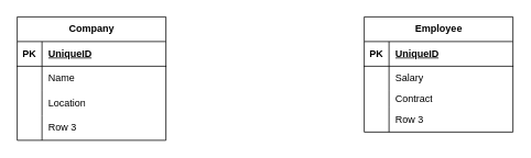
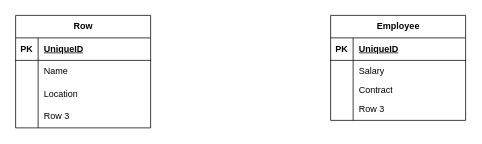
  <mxCell id="0" />
  <mxCell id="1" parent="0" />
- <mxCell id="2" value="Company" style="shape=table;startSize=30;container=1;collapsible=1;childLayout=tableLayout;fixedRows=1;rowLines=0;fontStyle=1;align=center;resizeLast=1;html=1;" vertex="1" parent="1"><mxGeometry x="20" y="20" width="180" height="150" as="geometry" /></mxCell>
+ <mxCell id="2" value="Row" style="shape=table;startSize=30;container=1;collapsible=1;childLayout=tableLayout;fixedRows=1;rowLines=0;fontStyle=1;align=center;resizeLast=1;html=1;" vertex="1" parent="1"><mxGeometry x="20" y="20" width="180" height="150" as="geometry" /></mxCell>
  <mxCell id="3" value="" style="shape=tableRow;horizontal=0;startSize=0;swimlaneHead=0;swimlaneBody=0;fillColor=none;collapsible=0;dropTarget=0;points=[[0,0.5],[1,0.5]];portConstraint=eastwest;top=0;left=0;right=0;bottom=1;" vertex="1" parent="2"><mxGeometry y="30" width="180" height="30" as="geometry" /></mxCell>
  <mxCell id="4" value="PK" style="shape=partialRectangle;connectable=0;fillColor=none;top=0;left=0;bottom=0;right=0;fontStyle=1;overflow=hidden;whiteSpace=wrap;html=1;" vertex="1" parent="3"><mxGeometry width="30" height="30" as="geometry"><mxRectangle width="30" height="30" as="alternateBounds" /></mxGeometry></mxCell>
  <mxCell id="5" value="UniqueID" style="shape=partialRectangle;connectable=0;fillColor=none;top=0;left=0;bottom=0;right=0;align=left;spacingLeft=6;fontStyle=5;overflow=hidden;whiteSpace=wrap;html=1;" vertex="1" parent="3"><mxGeometry x="30" width="150" height="30" as="geometry"><mxRectangle width="150" height="30" as="alternateBounds" /></mxGeometry></mxCell>
  <mxCell id="6" value="" style="shape=tableRow;horizontal=0;startSize=0;swimlaneHead=0;swimlaneBody=0;fillColor=none;collapsible=0;dropTarget=0;points=[[0,0.5],[1,0.5]];portConstraint=eastwest;top=0;left=0;right=0;bottom=0;" vertex="1" parent="2"><mxGeometry y="60" width="180" height="30" as="geometry" /></mxCell>
  <mxCell id="7" value="" style="shape=partialRectangle;connectable=0;fillColor=none;top=0;left=0;bottom=0;right=0;editable=1;overflow=hidden;whiteSpace=wrap;html=1;" vertex="1" parent="6"><mxGeometry width="30" height="30" as="geometry"><mxRectangle width="30" height="30" as="alternateBounds" /></mxGeometry></mxCell>
  <mxCell id="8" value="Name" style="shape=partialRectangle;connectable=0;fillColor=none;top=0;left=0;bottom=0;right=0;align=left;spacingLeft=6;overflow=hidden;whiteSpace=wrap;html=1;" vertex="1" parent="6"><mxGeometry x="30" width="150" height="30" as="geometry"><mxRectangle width="150" height="30" as="alternateBounds" /></mxGeometry></mxCell>
  <mxCell id="9" value="" style="shape=tableRow;horizontal=0;startSize=0;swimlaneHead=0;swimlaneBody=0;fillColor=none;collapsible=0;dropTarget=0;points=[[0,0.5],[1,0.5]];portConstraint=eastwest;top=0;left=0;right=0;bottom=0;" vertex="1" parent="2"><mxGeometry y="90" width="180" height="30" as="geometry" /></mxCell>
  <mxCell id="10" value="" style="shape=partialRectangle;connectable=0;fillColor=none;top=0;left=0;bottom=0;right=0;editable=1;overflow=hidden;whiteSpace=wrap;html=1;" vertex="1" parent="9"><mxGeometry width="30" height="30" as="geometry"><mxRectangle width="30" height="30" as="alternateBounds" /></mxGeometry></mxCell>
  <mxCell id="11" value="Location" style="shape=partialRectangle;connectable=0;fillColor=none;top=0;left=0;bottom=0;right=0;align=left;spacingLeft=6;overflow=hidden;whiteSpace=wrap;html=1;" vertex="1" parent="9"><mxGeometry x="30" width="150" height="30" as="geometry"><mxRectangle width="150" height="30" as="alternateBounds" /></mxGeometry></mxCell>
  <mxCell id="12" value="" style="shape=tableRow;horizontal=0;startSize=0;swimlaneHead=0;swimlaneBody=0;fillColor=none;collapsible=0;dropTarget=0;points=[[0,0.5],[1,0.5]];portConstraint=eastwest;top=0;left=0;right=0;bottom=0;" vertex="1" parent="2"><mxGeometry y="120" width="180" height="30" as="geometry" /></mxCell>
  <mxCell id="13" value="" style="shape=partialRectangle;connectable=0;fillColor=none;top=0;left=0;bottom=0;right=0;editable=1;overflow=hidden;whiteSpace=wrap;html=1;" vertex="1" parent="12"><mxGeometry width="30" height="30" as="geometry"><mxRectangle width="30" height="30" as="alternateBounds" /></mxGeometry></mxCell>
  <mxCell id="14" value="Row 3" style="shape=partialRectangle;connectable=0;fillColor=none;top=0;left=0;bottom=0;right=0;align=left;spacingLeft=6;overflow=hidden;whiteSpace=wrap;html=1;" vertex="1" parent="12"><mxGeometry x="30" width="150" height="30" as="geometry"><mxRectangle width="150" height="30" as="alternateBounds" /></mxGeometry></mxCell>
  <mxCell id="15" value="Employee" style="shape=table;startSize=30;container=1;collapsible=1;childLayout=tableLayout;fixedRows=1;rowLines=0;fontStyle=1;align=center;resizeLast=1;html=1;" vertex="1" parent="1"><mxGeometry x="440" y="20" width="180" height="140" as="geometry" /></mxCell>
  <mxCell id="16" value="" style="shape=tableRow;horizontal=0;startSize=0;swimlaneHead=0;swimlaneBody=0;fillColor=none;collapsible=0;dropTarget=0;points=[[0,0.5],[1,0.5]];portConstraint=eastwest;top=0;left=0;right=0;bottom=1;" vertex="1" parent="15"><mxGeometry y="30" width="180" height="30" as="geometry" /></mxCell>
  <mxCell id="17" value="PK" style="shape=partialRectangle;connectable=0;fillColor=none;top=0;left=0;bottom=0;right=0;fontStyle=1;overflow=hidden;whiteSpace=wrap;html=1;" vertex="1" parent="16"><mxGeometry width="30" height="30" as="geometry"><mxRectangle width="30" height="30" as="alternateBounds" /></mxGeometry></mxCell>
  <mxCell id="18" value="UniqueID" style="shape=partialRectangle;connectable=0;fillColor=none;top=0;left=0;bottom=0;right=0;align=left;spacingLeft=6;fontStyle=5;overflow=hidden;whiteSpace=wrap;html=1;" vertex="1" parent="16"><mxGeometry x="30" width="150" height="30" as="geometry"><mxRectangle width="150" height="30" as="alternateBounds" /></mxGeometry></mxCell>
  <mxCell id="19" value="" style="shape=tableRow;horizontal=0;startSize=0;swimlaneHead=0;swimlaneBody=0;fillColor=none;collapsible=0;dropTarget=0;points=[[0,0.5],[1,0.5]];portConstraint=eastwest;top=0;left=0;right=0;bottom=0;" vertex="1" parent="15"><mxGeometry y="60" width="180" height="30" as="geometry" /></mxCell>
  <mxCell id="20" value="" style="shape=partialRectangle;connectable=0;fillColor=none;top=0;left=0;bottom=0;right=0;editable=1;overflow=hidden;whiteSpace=wrap;html=1;" vertex="1" parent="19"><mxGeometry width="30" height="30" as="geometry"><mxRectangle width="30" height="30" as="alternateBounds" /></mxGeometry></mxCell>
  <mxCell id="21" value="Salary" style="shape=partialRectangle;connectable=0;fillColor=none;top=0;left=0;bottom=0;right=0;align=left;spacingLeft=6;overflow=hidden;whiteSpace=wrap;html=1;" vertex="1" parent="19"><mxGeometry x="30" width="150" height="30" as="geometry"><mxRectangle width="150" height="30" as="alternateBounds" /></mxGeometry></mxCell>
  <mxCell id="22" value="" style="shape=tableRow;horizontal=0;startSize=0;swimlaneHead=0;swimlaneBody=0;fillColor=none;collapsible=0;dropTarget=0;points=[[0,0.5],[1,0.5]];portConstraint=eastwest;top=0;left=0;right=0;bottom=0;" vertex="1" parent="15"><mxGeometry y="90" width="180" height="20" as="geometry" /></mxCell>
  <mxCell id="23" value="" style="shape=partialRectangle;connectable=0;fillColor=none;top=0;left=0;bottom=0;right=0;editable=1;overflow=hidden;whiteSpace=wrap;html=1;" vertex="1" parent="22"><mxGeometry width="30" height="20" as="geometry"><mxRectangle width="30" height="20" as="alternateBounds" /></mxGeometry></mxCell>
  <mxCell id="24" value="Contract" style="shape=partialRectangle;connectable=0;fillColor=none;top=0;left=0;bottom=0;right=0;align=left;spacingLeft=6;overflow=hidden;whiteSpace=wrap;html=1;" vertex="1" parent="22"><mxGeometry x="30" width="150" height="20" as="geometry"><mxRectangle width="150" height="20" as="alternateBounds" /></mxGeometry></mxCell>
  <mxCell id="25" value="" style="shape=tableRow;horizontal=0;startSize=0;swimlaneHead=0;swimlaneBody=0;fillColor=none;collapsible=0;dropTarget=0;points=[[0,0.5],[1,0.5]];portConstraint=eastwest;top=0;left=0;right=0;bottom=0;" vertex="1" parent="15"><mxGeometry y="110" width="180" height="30" as="geometry" /></mxCell>
  <mxCell id="26" value="" style="shape=partialRectangle;connectable=0;fillColor=none;top=0;left=0;bottom=0;right=0;editable=1;overflow=hidden;whiteSpace=wrap;html=1;" vertex="1" parent="25"><mxGeometry width="30" height="30" as="geometry"><mxRectangle width="30" height="30" as="alternateBounds" /></mxGeometry></mxCell>
  <mxCell id="27" value="Row 3" style="shape=partialRectangle;connectable=0;fillColor=none;top=0;left=0;bottom=0;right=0;align=left;spacingLeft=6;overflow=hidden;whiteSpace=wrap;html=1;" vertex="1" parent="25"><mxGeometry x="30" width="150" height="30" as="geometry"><mxRectangle width="150" height="30" as="alternateBounds" /></mxGeometry></mxCell>
